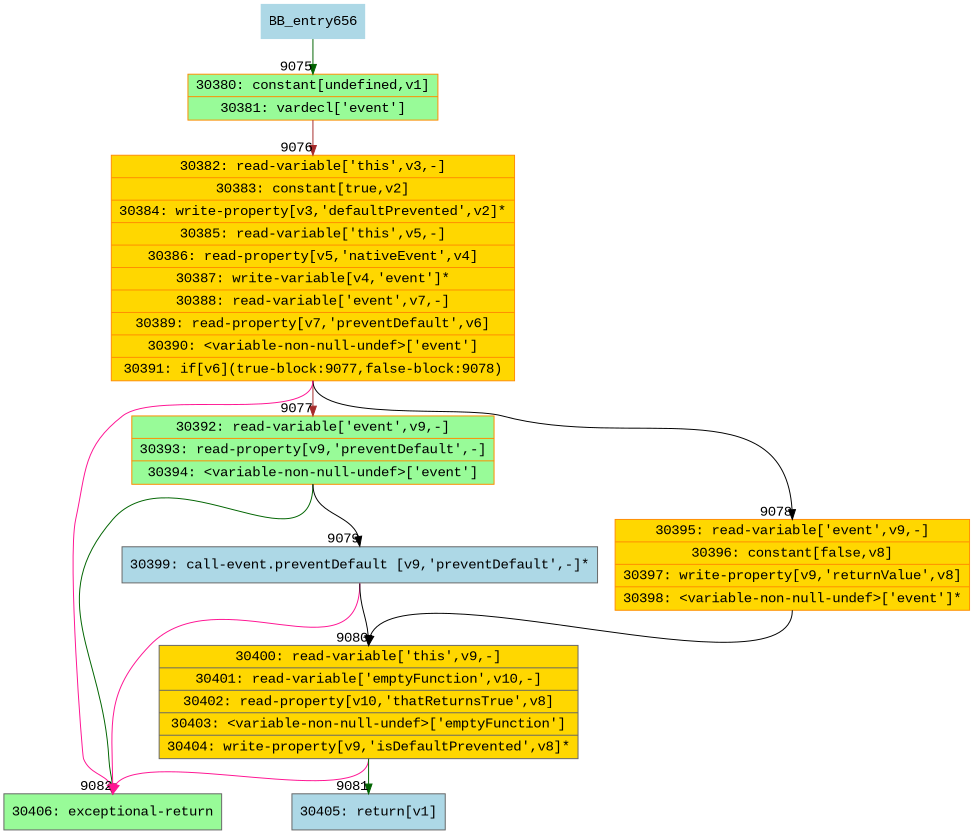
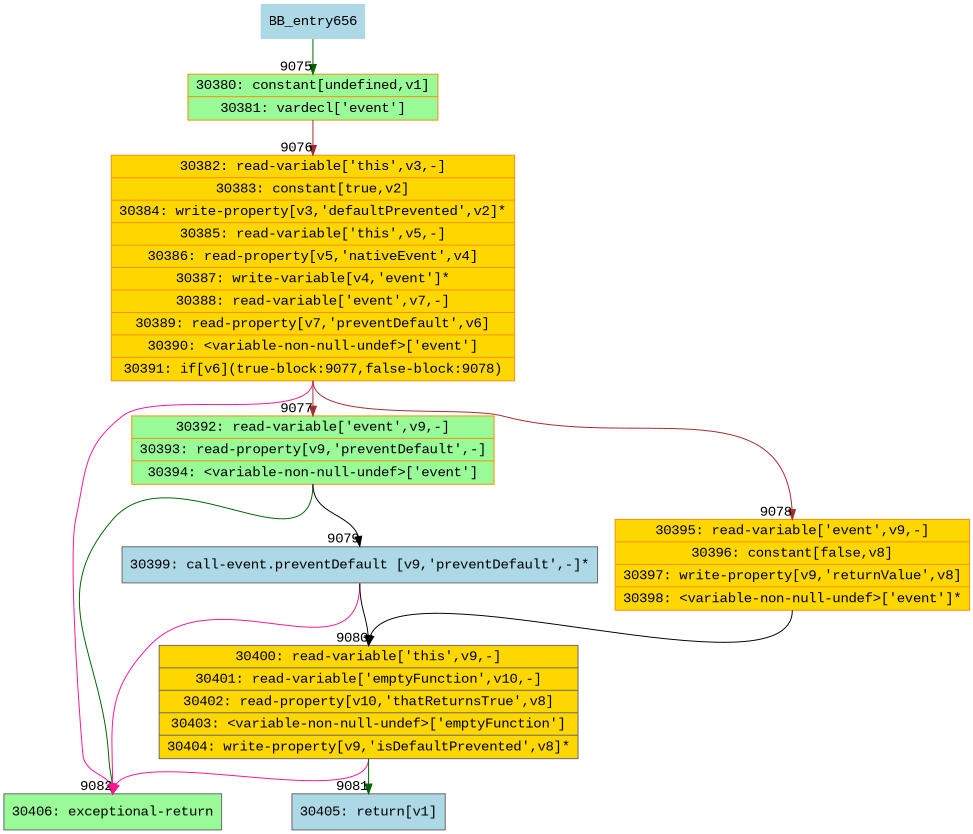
  digraph {
    fontname="Liberation Mono"
    rankdir=TD
    node [color=darkorange fillcolor=lightblue fontname="Liberation Mono" shape=record style=filled]
    edge [color=black fontname="Liberation Mono" headport=n tailport=s]
    BB_entry656 [shape=none]
    n2 [fillcolor=palegreen label="{30380: constant[undefined,v1]|30381: vardecl['event']}"]
    n3 [fillcolor=gold label="{30382: read-variable['this',v3,-]|30383: constant[true,v2]|30384: write-property[v3,'defaultPrevented',v2]*|30385: read-variable['this',v5,-]|30386: read-property[v5,'nativeEvent',v4]|30387: write-variable[v4,'event']*|30388: read-variable['event',v7,-]|30389: read-property[v7,'preventDefault',v6]|30390: \<variable-non-null-undef\>['event']|30391: if[v6](true-block:9077,false-block:9078)}"]
    n4 [fillcolor=palegreen label="{30392: read-variable['event',v9,-]|30393: read-property[v9,'preventDefault',-]|30394: \<variable-non-null-undef\>['event']}"]
    n5 [fillcolor=gold label="{30395: read-variable['event',v9,-]|30396: constant[false,v8]|30397: write-property[v9,'returnValue',v8]|30398: \<variable-non-null-undef\>['event']*}"]
    n6 [color=gray40 fillcolor=palegreen label="{30406: exceptional-return}"]
    n7 [color=gray40 label="{30399: call-event.preventDefault [v9,'preventDefault',-]*}"]
    n8 [color=gray40 fillcolor=gold label="{30400: read-variable['this',v9,-]|30401: read-variable['emptyFunction',v10,-]|30402: read-property[v10,'thatReturnsTrue',v8]|30403: \<variable-non-null-undef\>['emptyFunction']|30404: write-property[v9,'isDefaultPrevented',v8]*}"]
    n9 [color=gray40 label="{30405: return[v1]}"]
    BB_entry656 -> n2 [color=darkgreen headlabel="    9075"]
    n2 -> n3 [color=brown headlabel="      9076"]
    n3 -> n4 [color=brown headlabel="      9077"]
-   n3 -> n5 [headlabel="      9078"]
+   n3 -> n5 [color=brown headlabel="      9078"]
    n3 -> n6 [color=deeppink headlabel="      9082"]
    n4 -> n6 [color=darkgreen]
    n4 -> n7 [headlabel="      9079"]
    n5 -> n8 [headlabel="      9080"]
    n7 -> n6 [color=deeppink]
    n7 -> n8
    n8 -> n6 [color=deeppink]
    n8 -> n9 [color=darkgreen headlabel="      9081"]
  }
